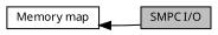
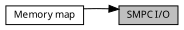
  digraph {
    rankdir=LR
    fontname="Noto Sans"
    node [color=black fontname="Noto Sans" fontsize=10 shape=box style=filled]
    n1 [fillcolor=white height=0.2 label="Memory map" width=0.4]
    n2 [fillcolor=grey75 fontcolor=black height=0.2 label="SMPC I/O" width=0.4]
-   n1 -> n2 [dir=back fontname="Noto Sans" fontsize=10 labelfontname=Helvetica labelfontsize=10 shape=plaintext style=solid]
+   n2 -> n1 [dir=back fontname="Noto Sans" fontsize=10 labelfontname=Helvetica labelfontsize=10 shape=plaintext style=solid]
  }
